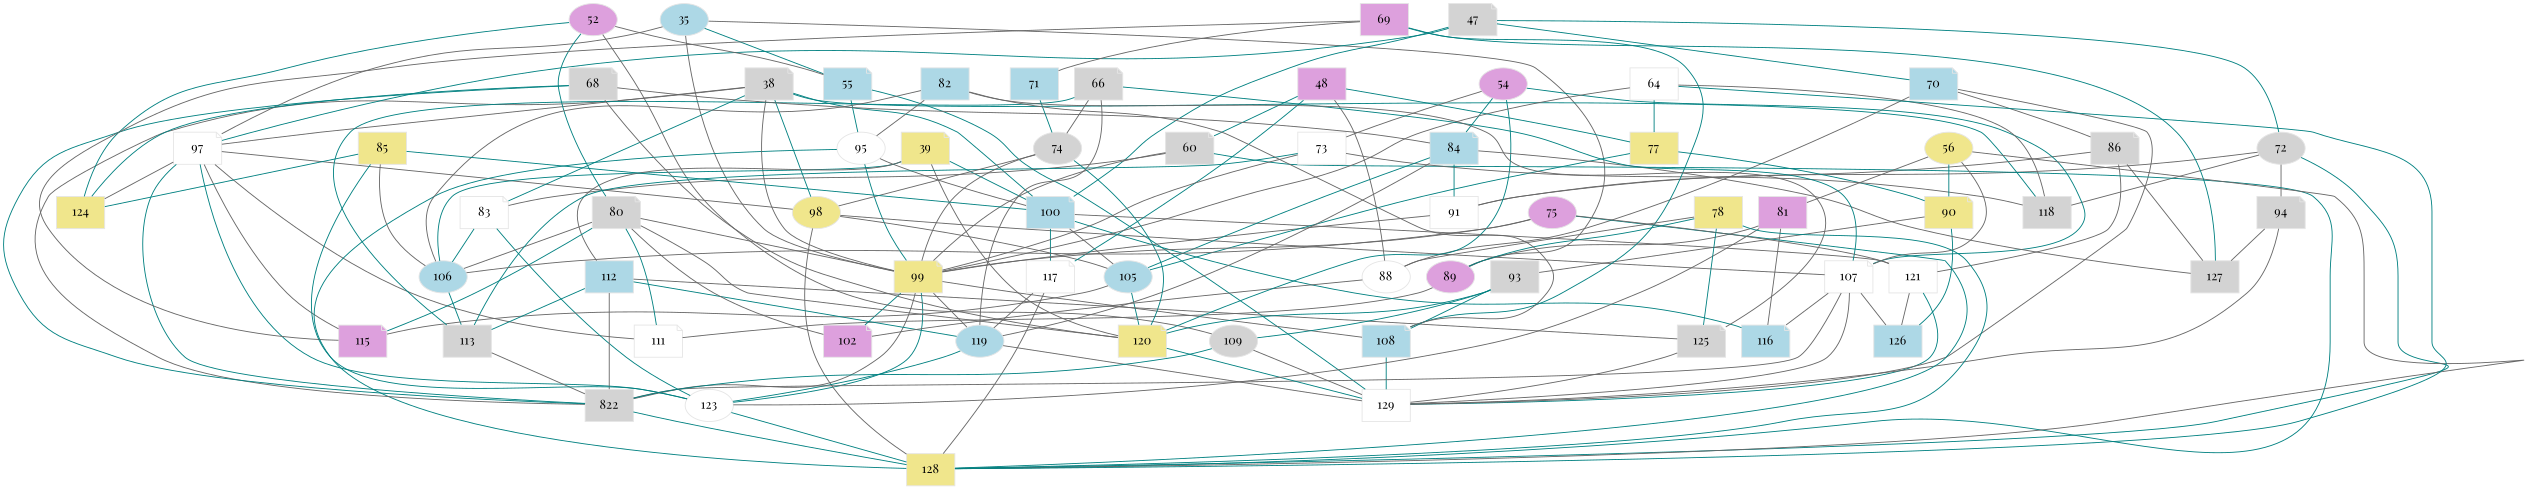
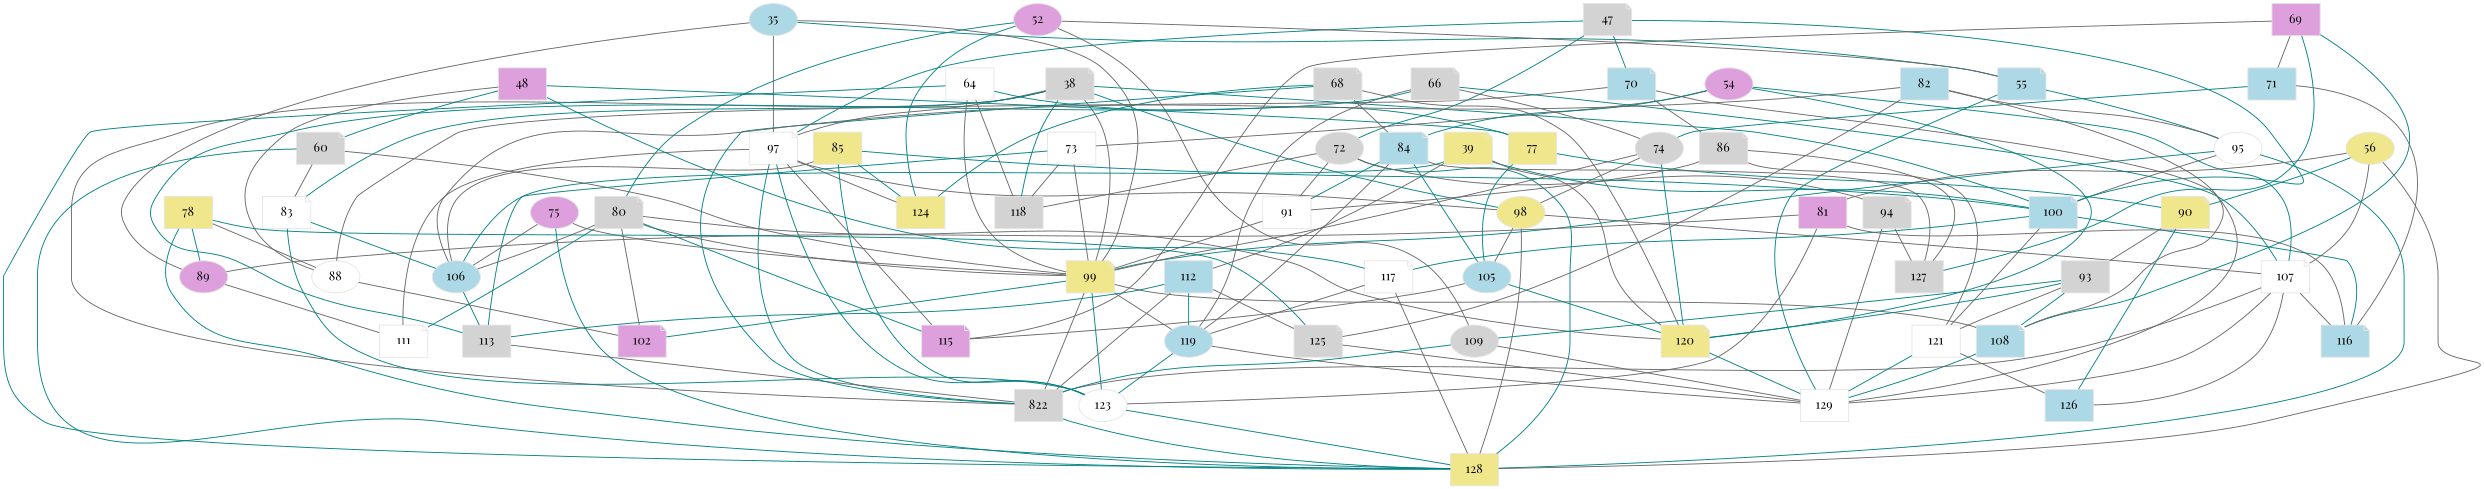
  graph {
    fontname="Playfair Display"
    node [color=gray90 fillcolor=lightgrey fontname="Playfair Display" shape=note style=filled]
    edge [color=gray40 fontname="Playfair Display"]
    35 [fillcolor=lightblue shape=ellipse super="+22"]
    55 [fillcolor=lightblue]
    89 [fillcolor=plum shape=ellipse]
    97 [fillcolor=white super="+24+14+57"]
    99 [fillcolor=khaki super="+9+67+79+58"]
    95 [fillcolor=white shape=ellipse super="+50+41"]
    129 [fillcolor=white shape=box super="+26+63+30+114"]
    111 [fillcolor=white]
    98 [fillcolor=khaki shape=ellipse super="+65"]
    n10 [label=822 shape=box super="+20+110+29+87"]
    124 [fillcolor=khaki shape=box]
    115 [fillcolor=plum]
    123 [fillcolor=white shape=ellipse super="+37+62"]
    119 [fillcolor=lightblue shape=ellipse super="+104"]
    108 [fillcolor=lightblue super="+101+42"]
    102 [fillcolor=plum]
    38 [super="+8"]
    83 [fillcolor=white]
    100 [fillcolor=lightblue super="+59"]
    118 [shape=box]
    106 [fillcolor=lightblue shape=ellipse super="+12+23"]
    107 [fillcolor=white super="+32+43"]
    128 [fillcolor=khaki shape=box super="+28+53+103"]
    105 [fillcolor=lightblue shape=ellipse super="+96"]
    117 [fillcolor=white]
    116 [fillcolor=lightblue]
    121 [fillcolor=white shape=box super="+27"]
    39 [fillcolor=khaki]
    112 [fillcolor=lightblue shape=box super="+31+61"]
    120 [fillcolor=khaki super="+3+46+13"]
    113 [shape=box super="+19"]
    125
    47
    70 [fillcolor=lightblue]
    72 [shape=ellipse super="+2"]
    88 [fillcolor=white shape=ellipse]
    86
    91 [fillcolor=white shape=box]
    94
    48 [fillcolor=plum shape=box]
    60
    77 [fillcolor=khaki shape=box]
    90 [fillcolor=khaki]
    52 [fillcolor=plum shape=ellipse]
    80 [super="+34"]
    109 [shape=ellipse]
    54 [fillcolor=plum shape=ellipse]
    73 [fillcolor=white shape=box]
    84 [fillcolor=lightblue super="+44+76"]
    127 [shape=box]
    126 [fillcolor=lightblue shape=box]
    56 [fillcolor=khaki shape=ellipse]
    81 [fillcolor=plum shape=box]
    93 [shape=box]
    64 [fillcolor=white shape=box]
    74 [shape=ellipse super="+4"]
    66
    68
    69 [fillcolor=plum shape=box]
    71 [fillcolor=lightblue shape=box]
    75 [fillcolor=plum shape=ellipse]
    78 [fillcolor=khaki shape=box]
    82 [fillcolor=lightblue shape=box]
    85 [fillcolor=khaki shape=box]
    35 -- 55 [color=teal]
    35 -- 89
    35 -- 97 [weight=3]
    35 -- 99
    55 -- 95 [color=teal]
    55 -- 129 [color=teal]
    89 -- 111
    97 -- 111 [weight=2]
    97 -- 98
    97 -- n10 [color=teal weight=2]
    97 -- 124
    97 -- 115
    97 -- 123 [color=teal weight=2]
    99 -- n10
    99 -- 123 [color=teal]
    99 -- 119 [weight=3]
    99 -- 108 [weight=5]
    99 -- 102 [color=teal weight=2]
    95 -- 99 [color=teal weight=2]
    95 -- 100
    95 -- 128 [color=teal weight=3]
    98 -- 107
    98 -- 128 [weight=2]
    98 -- 105
    n10 -- 128 [color=teal]
    123 -- 128 [color=teal]
    119 -- 129
    119 -- 123 [color=teal]
    108 -- 129 [color=teal weight=2]
    38 -- 97
    38 -- 99
    38 -- 98 [color=teal weight=2]
    38 -- n10
    38 -- 83 [color=teal]
    38 -- 100 [color=teal]
    38 -- 118 [color=teal]
    83 -- 123 [color=teal]
    83 -- 106 [color=teal]
-   100 -- 105 [weight=2]
    100 -- 117 [color=teal]
    100 -- 116 [color=teal]
    100 -- 121
    106 -- 113 [color=teal weight=2]
    107 -- 129
    107 -- n10
    107 -- 116
    107 -- 126
    105 -- 115
    105 -- 120 [color=teal]
    117 -- 119
    117 -- 128
    121 -- 129 [color=teal]
    121 -- 126 [weight=2]
    39 -- 100 [color=teal]
    39 -- 106 [color=teal]
    39 -- 112
    39 -- 120
    112 -- n10 [weight=3]
    112 -- 119 [color=teal weight=2]
    112 -- 113 [color=teal]
    112 -- 125
    120 -- 129 [color=teal weight=2]
    113 -- n10
    125 -- 129
    47 -- 97 [color=teal]
    47 -- 100 [color=teal]
    47 -- 70 [color=teal]
    47 -- 72 [color=teal]
    70 -- 129
    70 -- 88
    70 -- 86
    72 -- 118
    72 -- 128 [color=teal]
    72 -- 91
    72 -- 94 [weight=2]
    88 -- 102
    86 -- 121
    86 -- 91
    86 -- 127
    91 -- 99
    94 -- 129
    94 -- 127
    48 -- 117 [color=teal]
    48 -- 88
    48 -- 60 [color=teal]
    48 -- 77 [color=teal]
    60 -- 99
    60 -- 83
    60 -- 128 [color=teal]
    77 -- 105 [color=teal]
    77 -- 90 [color=teal]
    90 -- 126 [color=teal]
    90 -- 93
    52 -- 55
    52 -- 124 [color=teal]
    52 -- 80 [color=teal]
    52 -- 109
    80 -- 99
    80 -- 111 [color=teal]
    80 -- 115 [color=teal]
    80 -- 102
    80 -- 106
    80 -- 120 [weight=2]
    109 -- 129
    109 -- n10 [color=teal]
    54 -- 107 [color=teal]
    54 -- 120 [color=teal]
    54 -- 73
    54 -- 84 [color=teal]
    73 -- 99
    73 -- 118
    73 -- 113 [color=teal]
    84 -- 119 [weight=2]
    84 -- 105 [color=teal weight=2]
    84 -- 91 [color=teal]
    84 -- 127
    56 -- 107
    56 -- 128
    56 -- 90 [color=teal]
    56 -- 81
    81 -- 89
    81 -- 123
    81 -- 116
    93 -- 108 [color=teal]
    93 -- 120 [color=teal]
    93 -- 109 [color=teal]
    64 -- 99
    64 -- 118
    64 -- 128 [color=teal]
    64 -- 77 [color=teal]
    74 -- 99
    74 -- 98
    74 -- 120 [color=teal]
    66 -- 119
    66 -- 107 [color=teal]
    66 -- 113 [color=teal]
    66 -- 74
    68 -- n10 [color=teal]
    68 -- 124 [color=teal]
    68 -- 120
    68 -- 84
    69 -- 115
    69 -- 108 [color=teal]
    69 -- 127 [color=teal]
    69 -- 71
+   71 -- 116
    71 -- 74 [color=teal weight=2]
    75 -- 99
    75 -- 106
    75 -- 128 [color=teal]
-   75 -- 121
+   93 -- 121
    78 -- 89 [color=teal]
    78 -- 128 [color=teal]
    78 -- 125 [color=teal]
    78 -- 88
    82 -- 95
    82 -- 108
    82 -- 106
    82 -- 125
    85 -- 124 [color=teal]
    85 -- 123 [color=teal]
    85 -- 100 [color=teal]
    85 -- 106
  }
